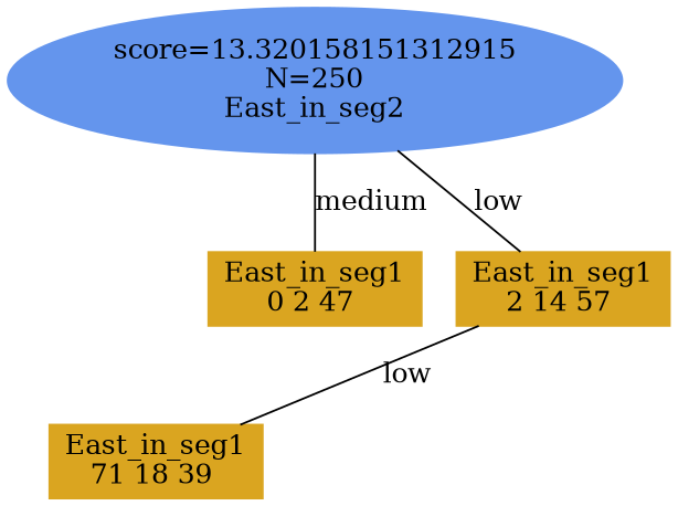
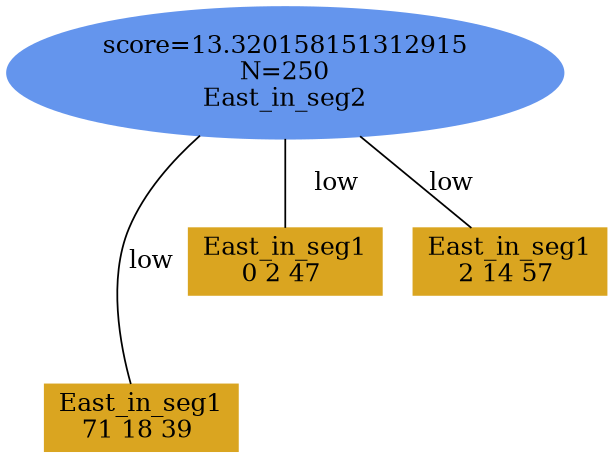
  digraph {
    node [color=goldenrod shape=box style=filled]
    edge [dir=none]
    n1 [color=cornflowerblue label="score=13.320158151312915\nN=250\nEast_in_seg2" shape=ellipse]
    n2 [label="East_in_seg1\n71 18 39 "]
    n3 [label="East_in_seg1\n0 2 47 "]
    n4 [label="East_in_seg1\n2 14 57 "]
    subgraph sub_1 {
      rank=same
      n1
    }
    subgraph sub_2 {
      rank=same
      n2
    }
    subgraph sub_3 {
      rank=same
      n3
    }
    subgraph sub_4 {
      rank=same
      n4
    }
-   n4 -> n2 [label=low]
-   n1 -> n3 [label=medium]
+   n1 -> n2 [label=low]
+   n1 -> n3 [label=low]
    n1 -> n4 [label=low]
  }
